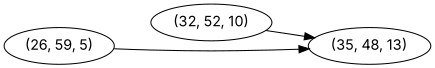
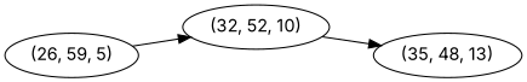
  digraph {
    fontname=Inter
    rankdir=LR
    node [fontname=Inter]
    edge [fontname=Inter]
    "(26, 59, 5)"
    "(32, 52, 10)"
    "(35, 48, 13)"
-   "(26, 59, 5)" -> "(35, 48, 13)"
+   "(26, 59, 5)" -> "(32, 52, 10)"
    "(32, 52, 10)" -> "(35, 48, 13)"
  }
